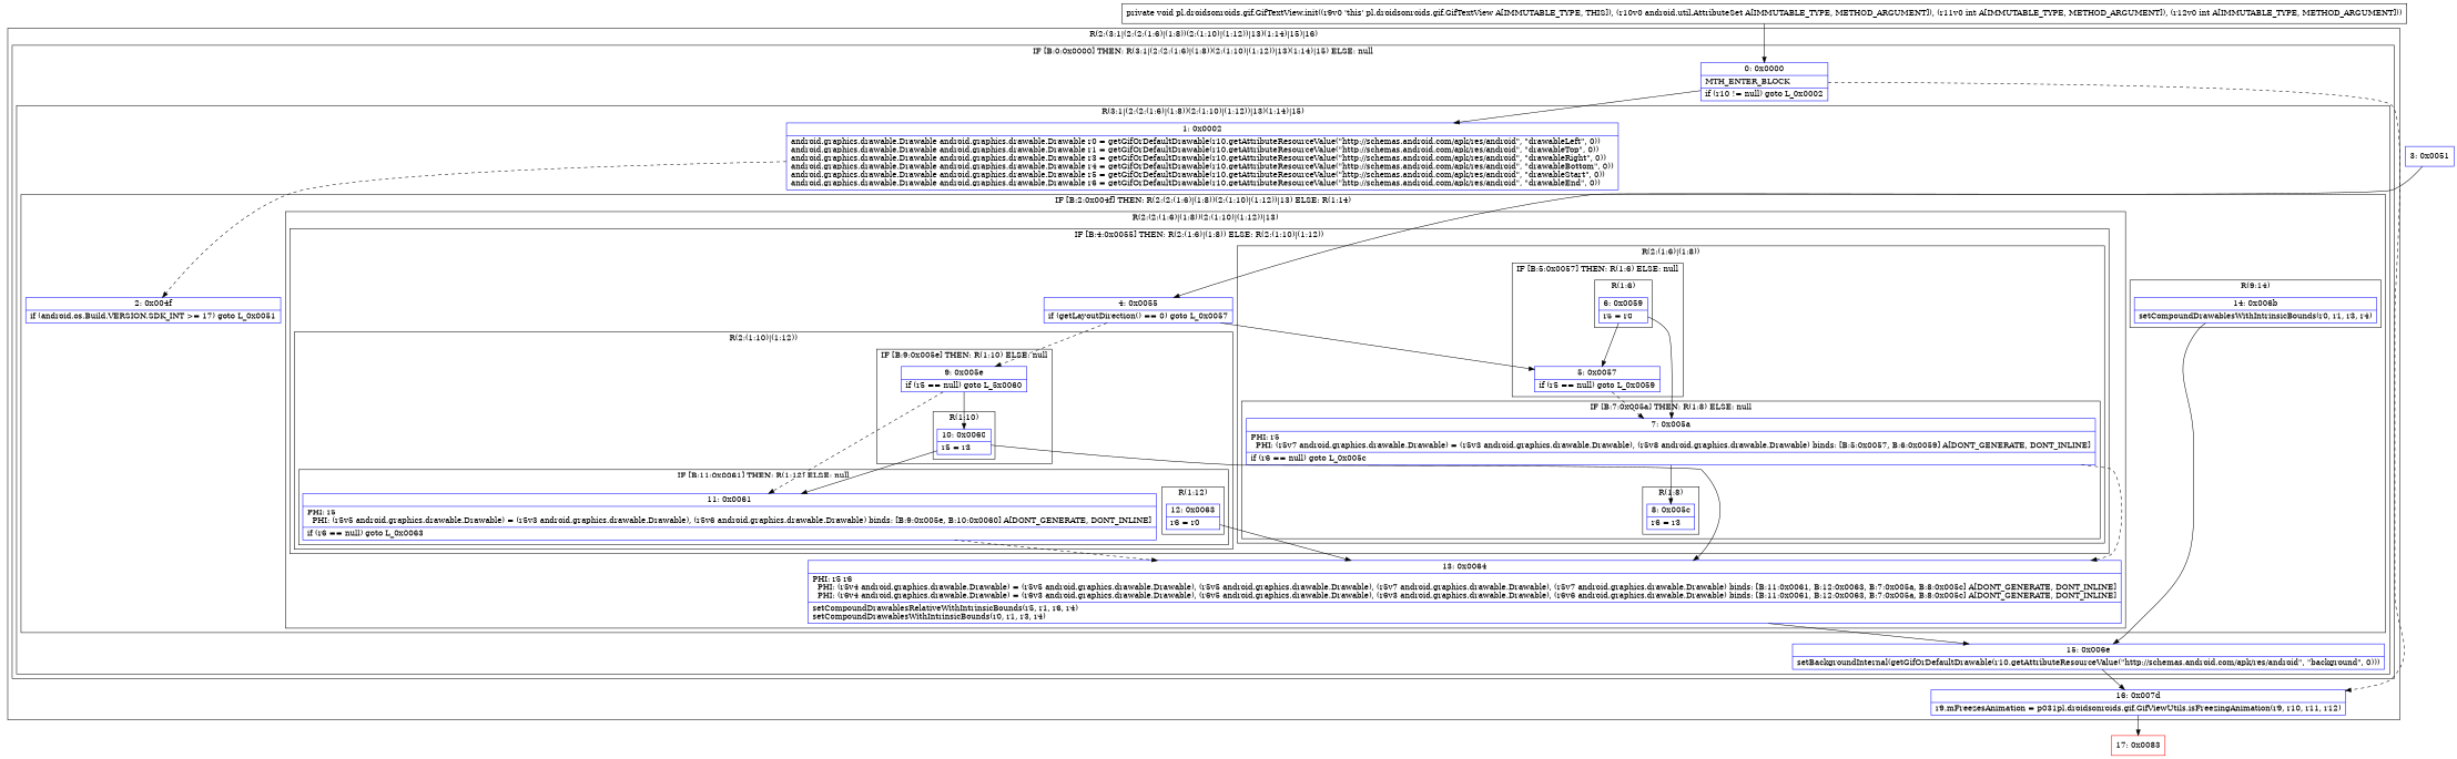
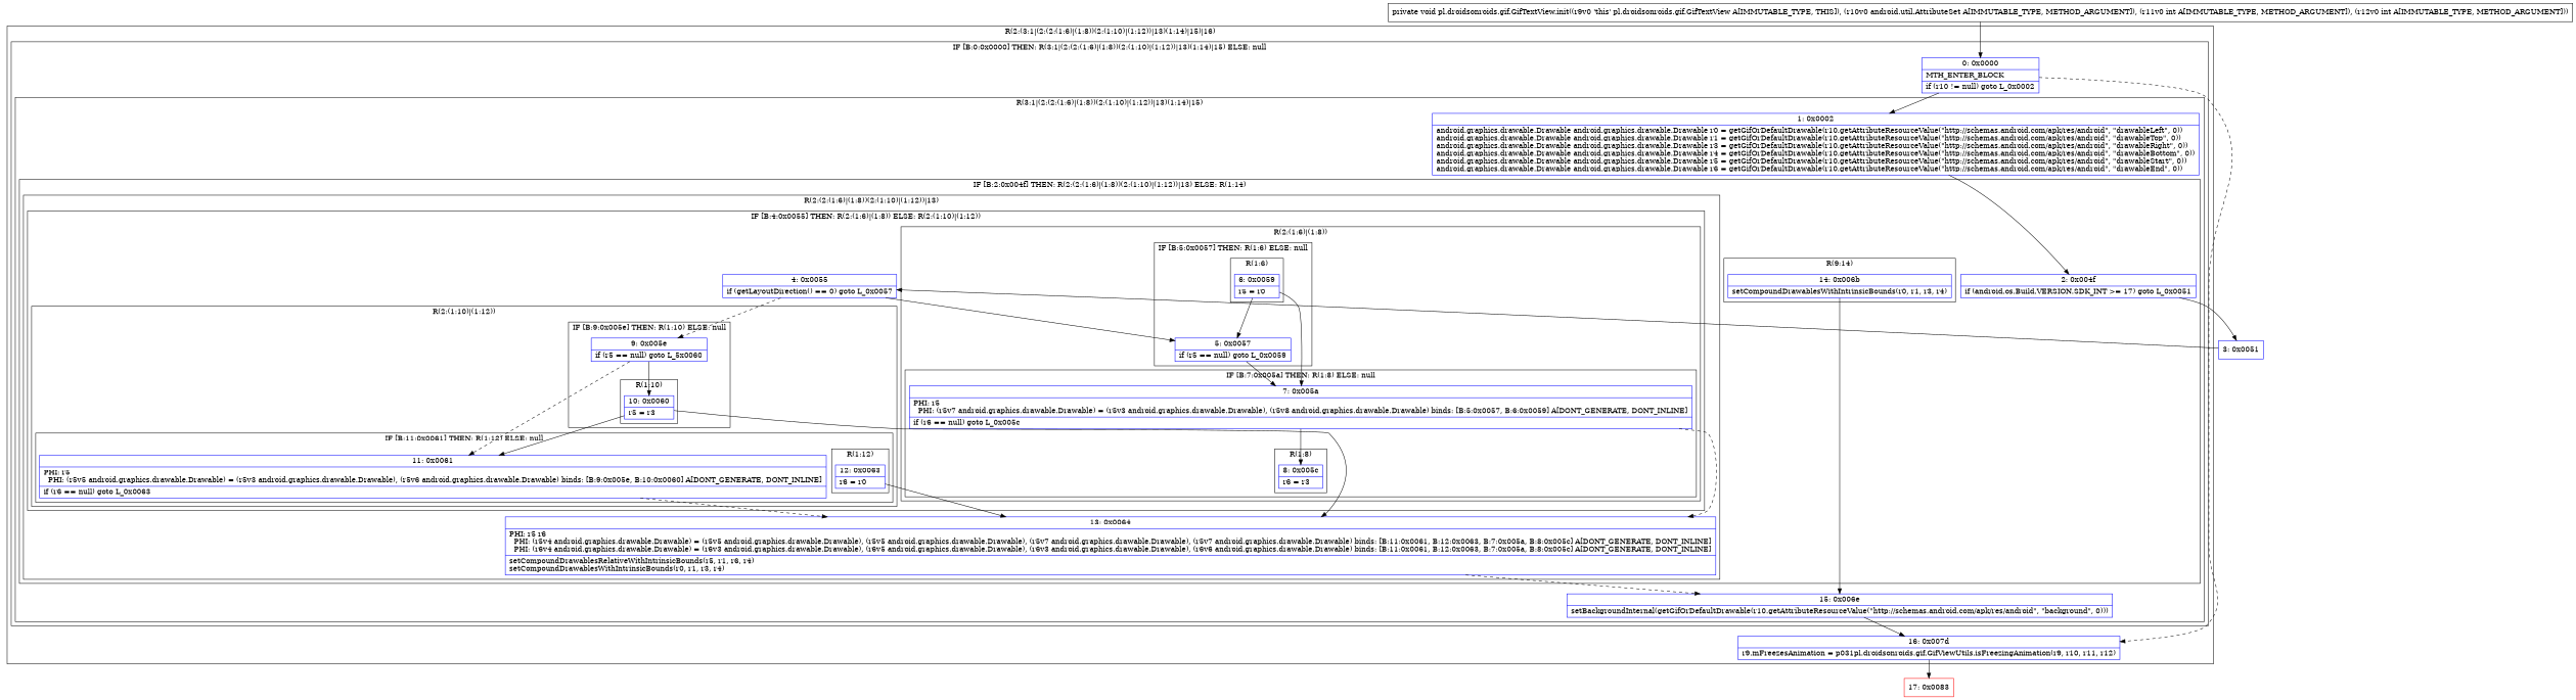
  digraph {
    node [color=blue shape=record]
    n1 [label="{6\:\ 0x0059|r5 = r0\l}"]
    n2 [label="{5\:\ 0x0057|if (r5 == null) goto L_0x0059\l}"]
    n3 [label="{8\:\ 0x005c|r6 = r3\l}"]
    n4 [label="{7\:\ 0x005a|PHI: r5 \l  PHI: (r5v7 android.graphics.drawable.Drawable) = (r5v3 android.graphics.drawable.Drawable), (r5v8 android.graphics.drawable.Drawable) binds: [B:5:0x0057, B:6:0x0059] A[DONT_GENERATE, DONT_INLINE]\l|if (r6 == null) goto L_0x005c\l}"]
    n5 [label="{10\:\ 0x0060|r5 = r3\l}"]
    n6 [label="{9\:\ 0x005e|if (r5 == null) goto L_5x0060\l}"]
    n7 [label="{12\:\ 0x0063|r6 = r0\l}"]
    n8 [label="{11\:\ 0x0061|PHI: r5 \l  PHI: (r5v5 android.graphics.drawable.Drawable) = (r5v3 android.graphics.drawable.Drawable), (r5v6 android.graphics.drawable.Drawable) binds: [B:9:0x005e, B:10:0x0060] A[DONT_GENERATE, DONT_INLINE]\l|if (r6 == null) goto L_0x0063\l}"]
    n9 [label="{4\:\ 0x0055|if (getLayoutDirection() == 0) goto L_0x0057\l}"]
    n10 [label="{13\:\ 0x0064|PHI: r5 r6 \l  PHI: (r5v4 android.graphics.drawable.Drawable) = (r5v5 android.graphics.drawable.Drawable), (r5v5 android.graphics.drawable.Drawable), (r5v7 android.graphics.drawable.Drawable), (r5v7 android.graphics.drawable.Drawable) binds: [B:11:0x0061, B:12:0x0063, B:7:0x005a, B:8:0x005c] A[DONT_GENERATE, DONT_INLINE]\l  PHI: (r6v4 android.graphics.drawable.Drawable) = (r6v3 android.graphics.drawable.Drawable), (r6v5 android.graphics.drawable.Drawable), (r6v3 android.graphics.drawable.Drawable), (r6v6 android.graphics.drawable.Drawable) binds: [B:11:0x0061, B:12:0x0063, B:7:0x005a, B:8:0x005c] A[DONT_GENERATE, DONT_INLINE]\l|setCompoundDrawablesRelativeWithIntrinsicBounds(r5, r1, r6, r4)\lsetCompoundDrawablesWithIntrinsicBounds(r0, r1, r3, r4)\l}"]
    n11 [label="{14\:\ 0x006b|setCompoundDrawablesWithIntrinsicBounds(r0, r1, r3, r4)\l}"]
    n12 [label="{2\:\ 0x004f|if (android.os.Build.VERSION.SDK_INT \>= 17) goto L_0x0051\l}"]
    n13 [label="{1\:\ 0x0002|android.graphics.drawable.Drawable android.graphics.drawable.Drawable r0 = getGifOrDefaultDrawable(r10.getAttributeResourceValue(\"http:\/\/schemas.android.com\/apk\/res\/android\", \"drawableLeft\", 0))\landroid.graphics.drawable.Drawable android.graphics.drawable.Drawable r1 = getGifOrDefaultDrawable(r10.getAttributeResourceValue(\"http:\/\/schemas.android.com\/apk\/res\/android\", \"drawableTop\", 0))\landroid.graphics.drawable.Drawable android.graphics.drawable.Drawable r3 = getGifOrDefaultDrawable(r10.getAttributeResourceValue(\"http:\/\/schemas.android.com\/apk\/res\/android\", \"drawableRight\", 0))\landroid.graphics.drawable.Drawable android.graphics.drawable.Drawable r4 = getGifOrDefaultDrawable(r10.getAttributeResourceValue(\"http:\/\/schemas.android.com\/apk\/res\/android\", \"drawableBottom\", 0))\landroid.graphics.drawable.Drawable android.graphics.drawable.Drawable r5 = getGifOrDefaultDrawable(r10.getAttributeResourceValue(\"http:\/\/schemas.android.com\/apk\/res\/android\", \"drawableStart\", 0))\landroid.graphics.drawable.Drawable android.graphics.drawable.Drawable r6 = getGifOrDefaultDrawable(r10.getAttributeResourceValue(\"http:\/\/schemas.android.com\/apk\/res\/android\", \"drawableEnd\", 0))\l}"]
    n14 [label="{15\:\ 0x006e|setBackgroundInternal(getGifOrDefaultDrawable(r10.getAttributeResourceValue(\"http:\/\/schemas.android.com\/apk\/res\/android\", \"background\", 0)))\l}"]
    n15 [label="{0\:\ 0x0000|MTH_ENTER_BLOCK\l|if (r10 != null) goto L_0x0002\l}"]
    n16 [label="{16\:\ 0x007d|r9.mFreezesAnimation = p031pl.droidsonroids.gif.GifViewUtils.isFreezingAnimation(r9, r10, r11, r12)\l}"]
    n17 [label="{3\:\ 0x0051}"]
    n18 [color=red label="{17\:\ 0x0083}"]
    n19 [label="{private void pl.droidsonroids.gif.GifTextView.init((r9v0 'this' pl.droidsonroids.gif.GifTextView A[IMMUTABLE_TYPE, THIS]), (r10v0 android.util.AttributeSet A[IMMUTABLE_TYPE, METHOD_ARGUMENT]), (r11v0 int A[IMMUTABLE_TYPE, METHOD_ARGUMENT]), (r12v0 int A[IMMUTABLE_TYPE, METHOD_ARGUMENT])) }" color=""]
    subgraph cluster_1 {
      label="R(2:(3:1|(2:(2:(1:6)|(1:8))(2:(1:10)|(1:12))|13)(1:14)|15)|16)"
      n16
      subgraph cluster_2 {
        label="IF [B:0:0x0000] THEN: R(3:1|(2:(2:(1:6)|(1:8))(2:(1:10)|(1:12))|13)(1:14)|15) ELSE: null"
        n15
        subgraph cluster_3 {
          label="R(3:1|(2:(2:(1:6)|(1:8))(2:(1:10)|(1:12))|13)(1:14)|15)"
          n13
          n14
          subgraph cluster_4 {
            label="IF [B:2:0x004f] THEN: R(2:(2:(1:6)|(1:8))(2:(1:10)|(1:12))|13) ELSE: R(1:14)"
            n12
            subgraph cluster_5 {
              label="R(2:(2:(1:6)|(1:8))(2:(1:10)|(1:12))|13)"
              n10
              subgraph cluster_6 {
                label="IF [B:4:0x0055] THEN: R(2:(1:6)|(1:8)) ELSE: R(2:(1:10)|(1:12))"
                n9
                subgraph cluster_7 {
                  label="R(2:(1:6)|(1:8))"
                  subgraph cluster_8 {
                    label="IF [B:5:0x0057] THEN: R(1:6) ELSE: null"
                    n2
                    subgraph cluster_9 {
                      label="R(1:6)"
                      n1
                    }
                  }
                  subgraph cluster_10 {
                    label="IF [B:7:0x005a] THEN: R(1:8) ELSE: null"
                    n4
                    subgraph cluster_11 {
                      label="R(1:8)"
                      n3
                    }
                  }
                }
                subgraph cluster_12 {
                  label="R(2:(1:10)|(1:12))"
                  subgraph cluster_13 {
                    label="IF [B:9:0x005e] THEN: R(1:10) ELSE: null"
                    n6
                    subgraph cluster_14 {
                      label="R(1:10)"
                      n5
                    }
                  }
                  subgraph cluster_15 {
                    label="IF [B:11:0x0061] THEN: R(1:12) ELSE: null"
                    n8
                    subgraph cluster_16 {
                      label="R(1:12)"
                      n7
                    }
                  }
                }
              }
            }
            subgraph cluster_17 {
              label="R(9:14)"
              n11
            }
          }
        }
      }
    }
    n1 -> n2
    n1 -> n4
-   n2 -> n4 [style=dashed]
+   n2 -> n4 [style=solid]
    n4 -> n3
    n4 -> n10 [style=dashed]
    n5 -> n8
    n5 -> n10
    n6 -> n5
    n6 -> n8 [style=dashed]
    n7 -> n10
    n8 -> n10 [style=dashed]
    n9 -> n2
    n9 -> n6 [style=dashed]
-   n10 -> n14
+   n10 -> n14 [style=dashed]
    n11 -> n14
-   n13 -> n12 [style=dashed]
+   n12 -> n17
+   n13 -> n12
    n14 -> n16
    n15 -> n13
    n15 -> n16 [style=dashed]
    n16 -> n18
    n17 -> n9
    n19 -> n15
  }
